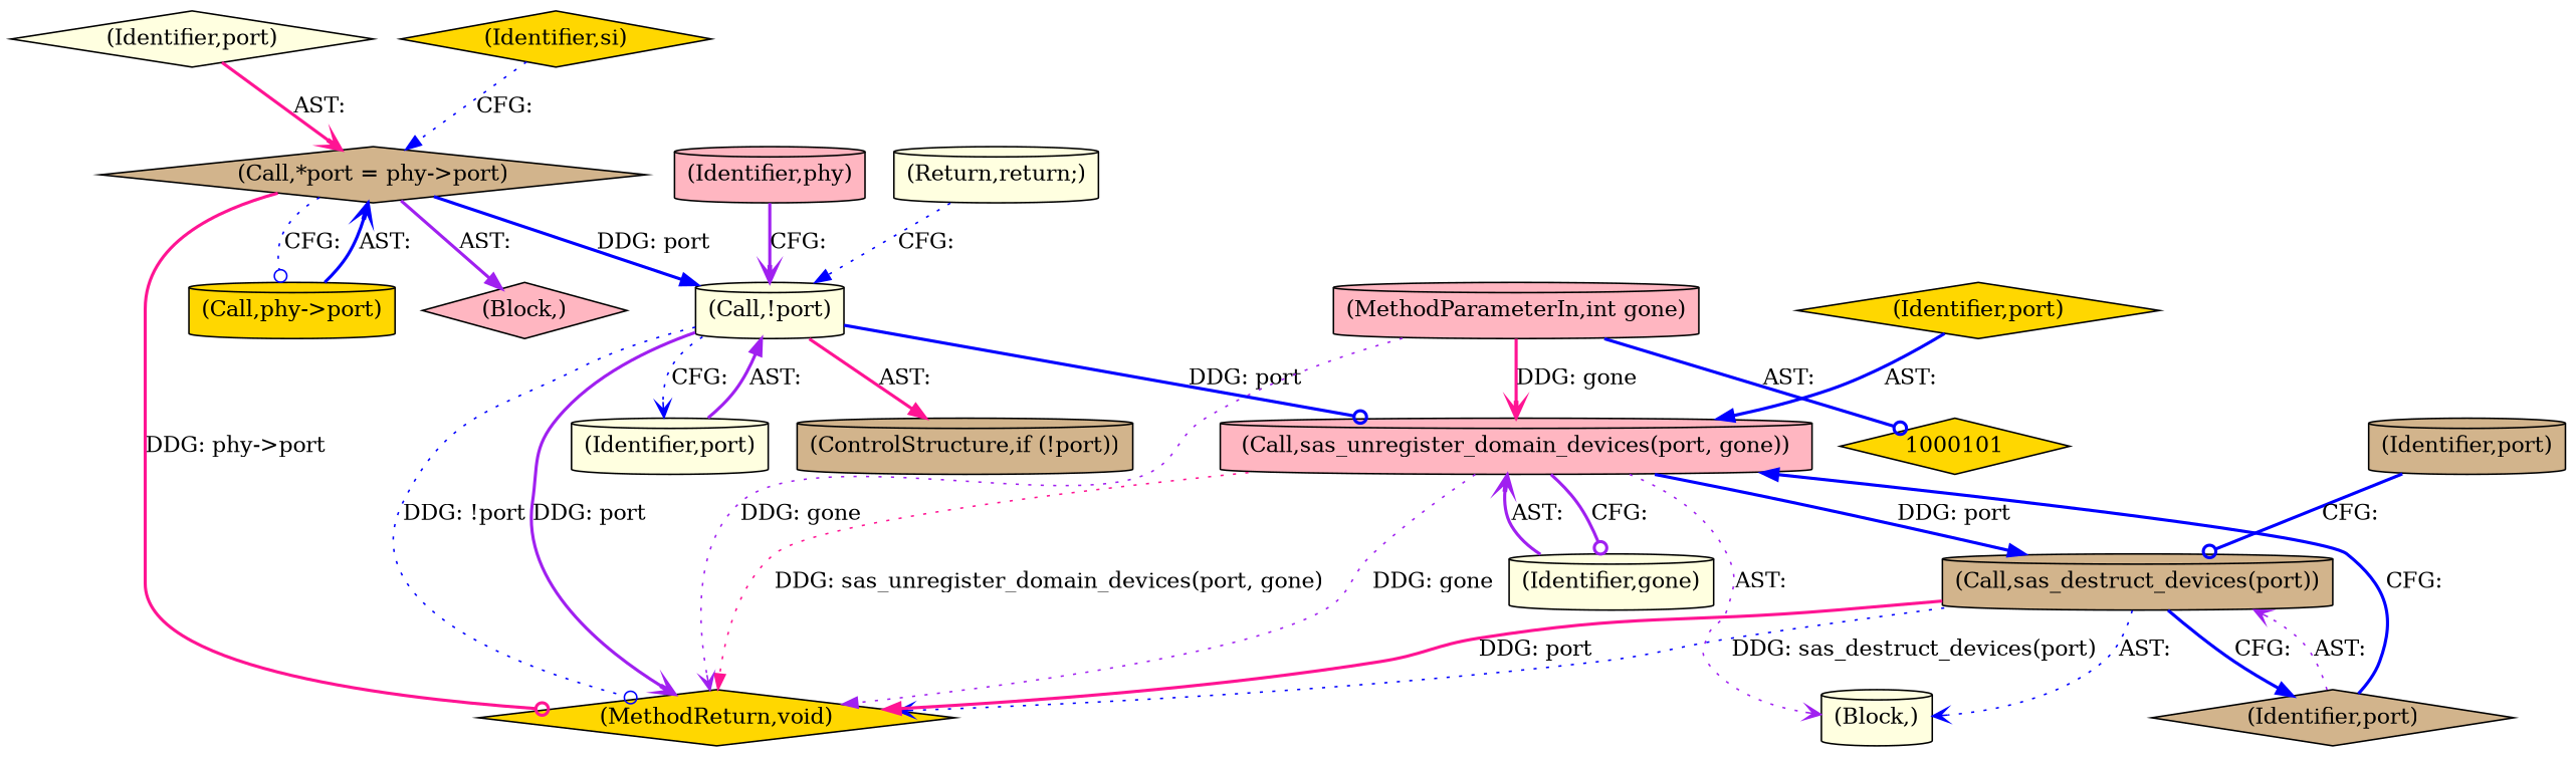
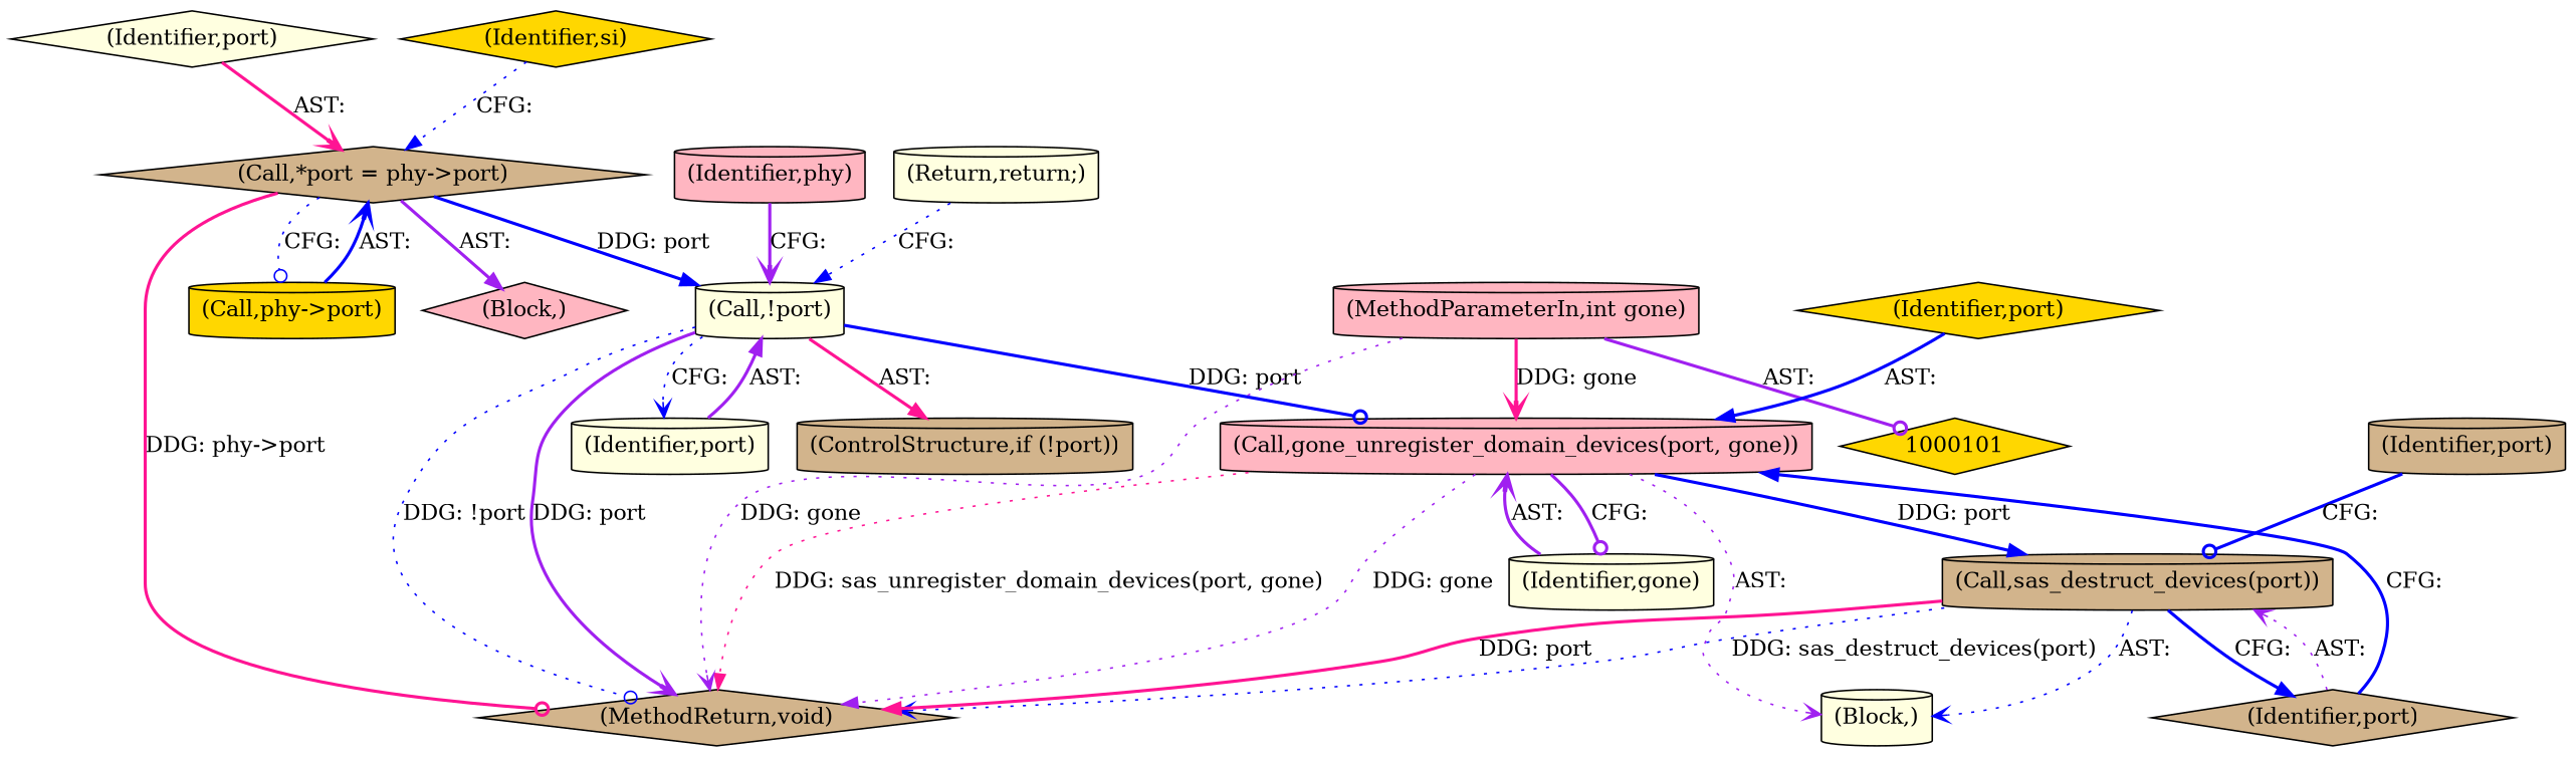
  digraph {
    node [fillcolor=tan shape=cylinder style=filled]
    edge [arrowhead=normal color=blue style=bold]
-   n1 [fillcolor=lightpink label="(Call,sas_unregister_domain_devices(port, gone))"]
+   n1 [fillcolor=lightpink label="(Call,gone_unregister_domain_devices(port, gone))"]
    n2 [label="(Call,sas_destruct_devices(port))"]
    n3 [fillcolor=lightyellow label="(Identifier,gone)"]
    n4 [fillcolor=lightyellow label="(Block,)"]
-   n5 [fillcolor=gold label="(MethodReturn,void)" shape=diamond]
+   n5 [label="(MethodReturn,void)" shape=diamond]
    n6 [label="(Identifier,port)" shape=diamond]
    n7 [fillcolor=lightyellow label="(Call,!port)"]
    n8 [label="(ControlStructure,if (!port))"]
    n9 [fillcolor=lightyellow label="(Identifier,port)"]
    n10 [label="(Call,*port = phy->port)" shape=diamond]
    n11 [fillcolor=gold label="(Call,phy->port)"]
    n12 [fillcolor=lightpink label="(Block,)" shape=diamond]
    n13 [fillcolor=lightpink label="(MethodParameterIn,int gone)"]
    1000101 [fillcolor=gold shape=diamond]
    n15 [fillcolor=lightpink label="(Identifier,phy)"]
    n16 [fillcolor=lightyellow label="(Identifier,port)" shape=diamond]
    n17 [fillcolor=gold label="(Identifier,port)" shape=diamond]
    n18 [fillcolor=lightyellow label="(Return,return;)"]
    n19 [label="(Identifier,port)"]
    n20 [fillcolor=gold label="(Identifier,si)" shape=diamond]
    n1 -> n2 [label="DDG: port"]
    n1 -> n3 [arrowhead=odot color=purple label="CFG: "]
    n1 -> n4 [arrowhead=vee color=purple label="AST: " style=dotted]
    n1 -> n5 [color=deeppink label="DDG: sas_unregister_domain_devices(port, gone)" style=dotted]
    n1 -> n5 [color=purple label="DDG: gone" style=dotted]
    n2 -> n4 [arrowhead=vee label="AST: " style=dotted]
    n2 -> n5 [arrowhead=vee label="DDG: sas_destruct_devices(port)" style=dotted]
    n2 -> n5 [color=deeppink label="DDG: port"]
    n2 -> n6 [label="CFG: "]
    n3 -> n1 [arrowhead=vee color=purple label="AST: "]
    n6 -> n1 [label="CFG: "]
    n6 -> n2 [arrowhead=vee color=purple label="AST: " style=dotted]
    n7 -> n1 [arrowhead=odot label="DDG: port"]
    n7 -> n5 [arrowhead=vee color=purple label="DDG: port"]
    n7 -> n5 [arrowhead=odot label="DDG: !port" style=dotted]
    n7 -> n8 [color=deeppink label="AST: "]
    n7 -> n9 [arrowhead=vee label="CFG: " style=dotted]
    n9 -> n7 [color=purple label="AST: "]
    n10 -> n5 [arrowhead=odot color=deeppink label="DDG: phy->port"]
    n10 -> n7 [label="DDG: port"]
    n10 -> n11 [arrowhead=odot label="CFG: " style=dotted]
    n10 -> n12 [color=purple label="AST: "]
    n11 -> n10 [arrowhead=vee label="AST: "]
    n13 -> n1 [arrowhead=vee color=deeppink label="DDG: gone"]
    n13 -> n5 [arrowhead=vee color=purple label="DDG: gone" style=dotted]
-   n13 -> 1000101 [arrowhead=odot label="AST: "]
+   n13 -> 1000101 [arrowhead=odot color=purple label="AST: "]
    n15 -> n7 [arrowhead=vee color=purple label="CFG: "]
    n16 -> n10 [arrowhead=vee color=deeppink label="AST: "]
    n17 -> n1 [label="AST: "]
    n18 -> n7 [label="CFG: " style=dotted]
    n19 -> n2 [arrowhead=odot label="CFG: "]
    n20 -> n10 [label="CFG: " style=dotted]
  }
